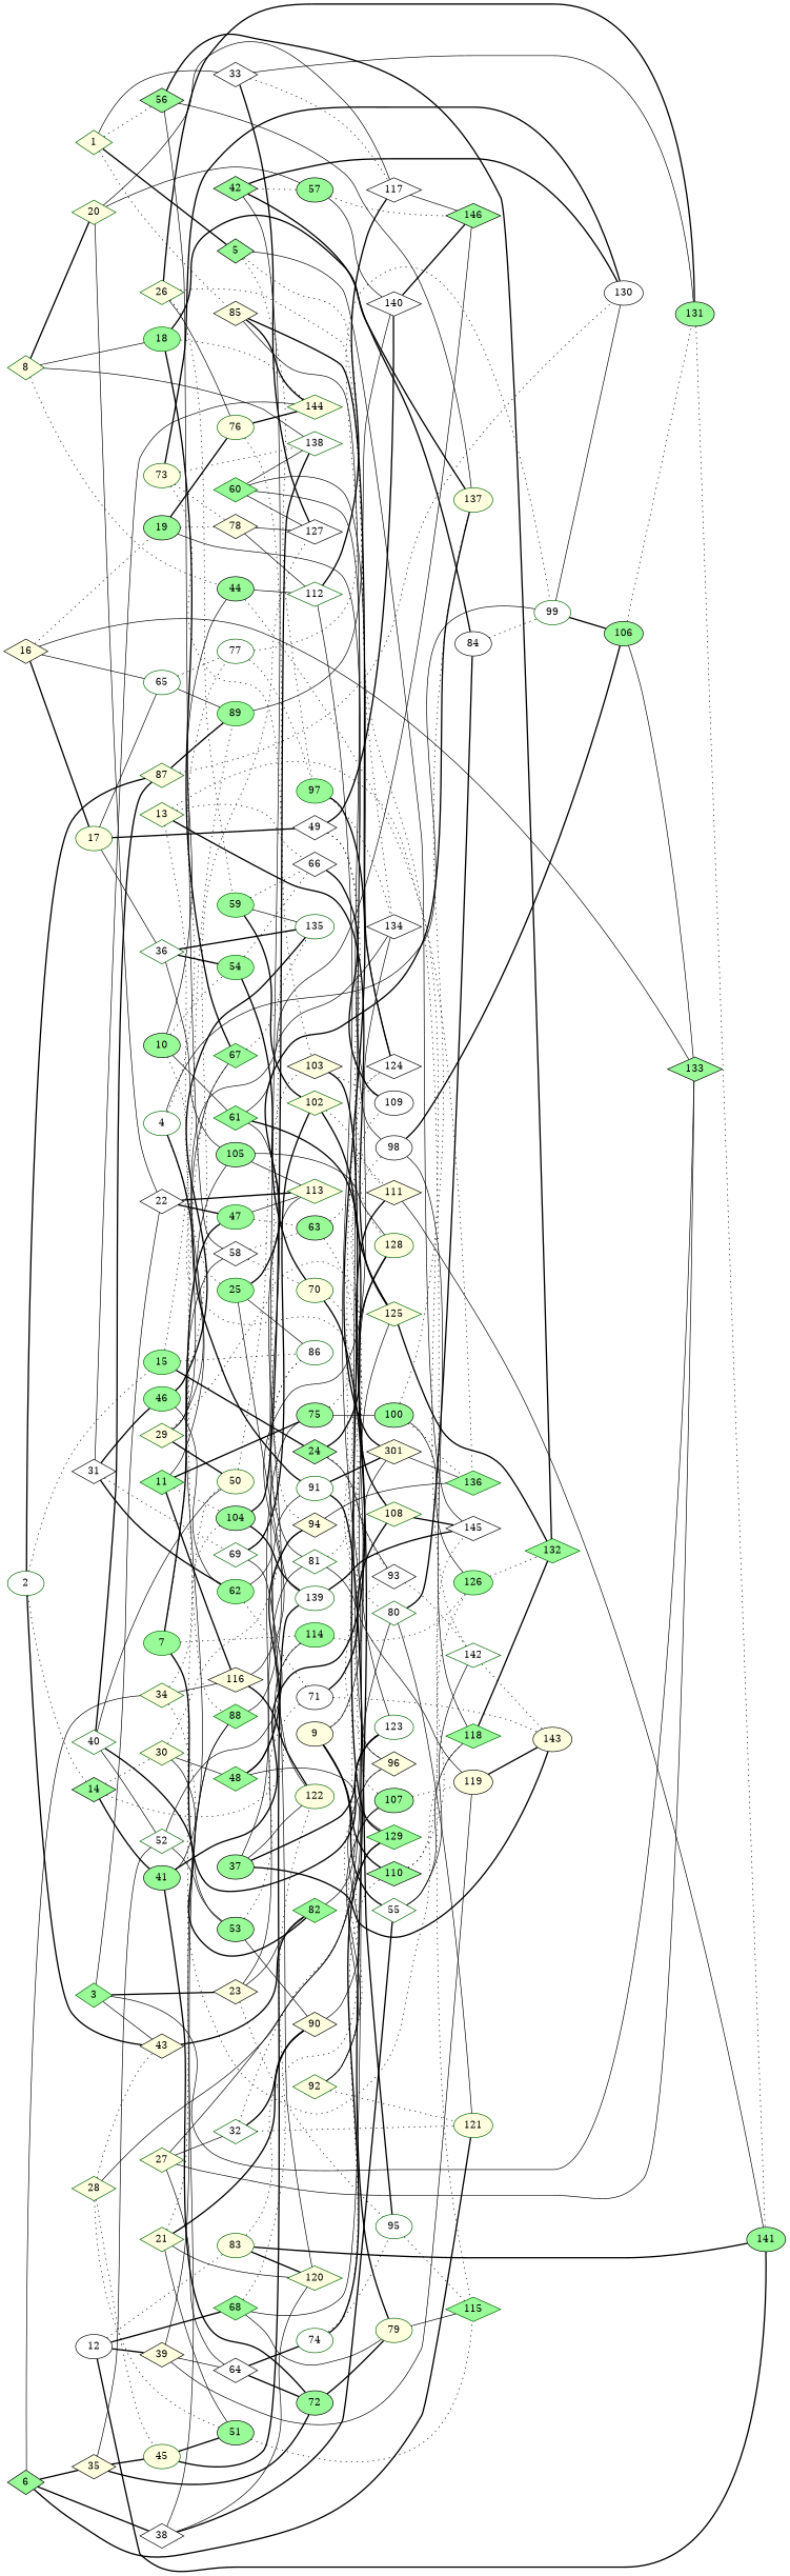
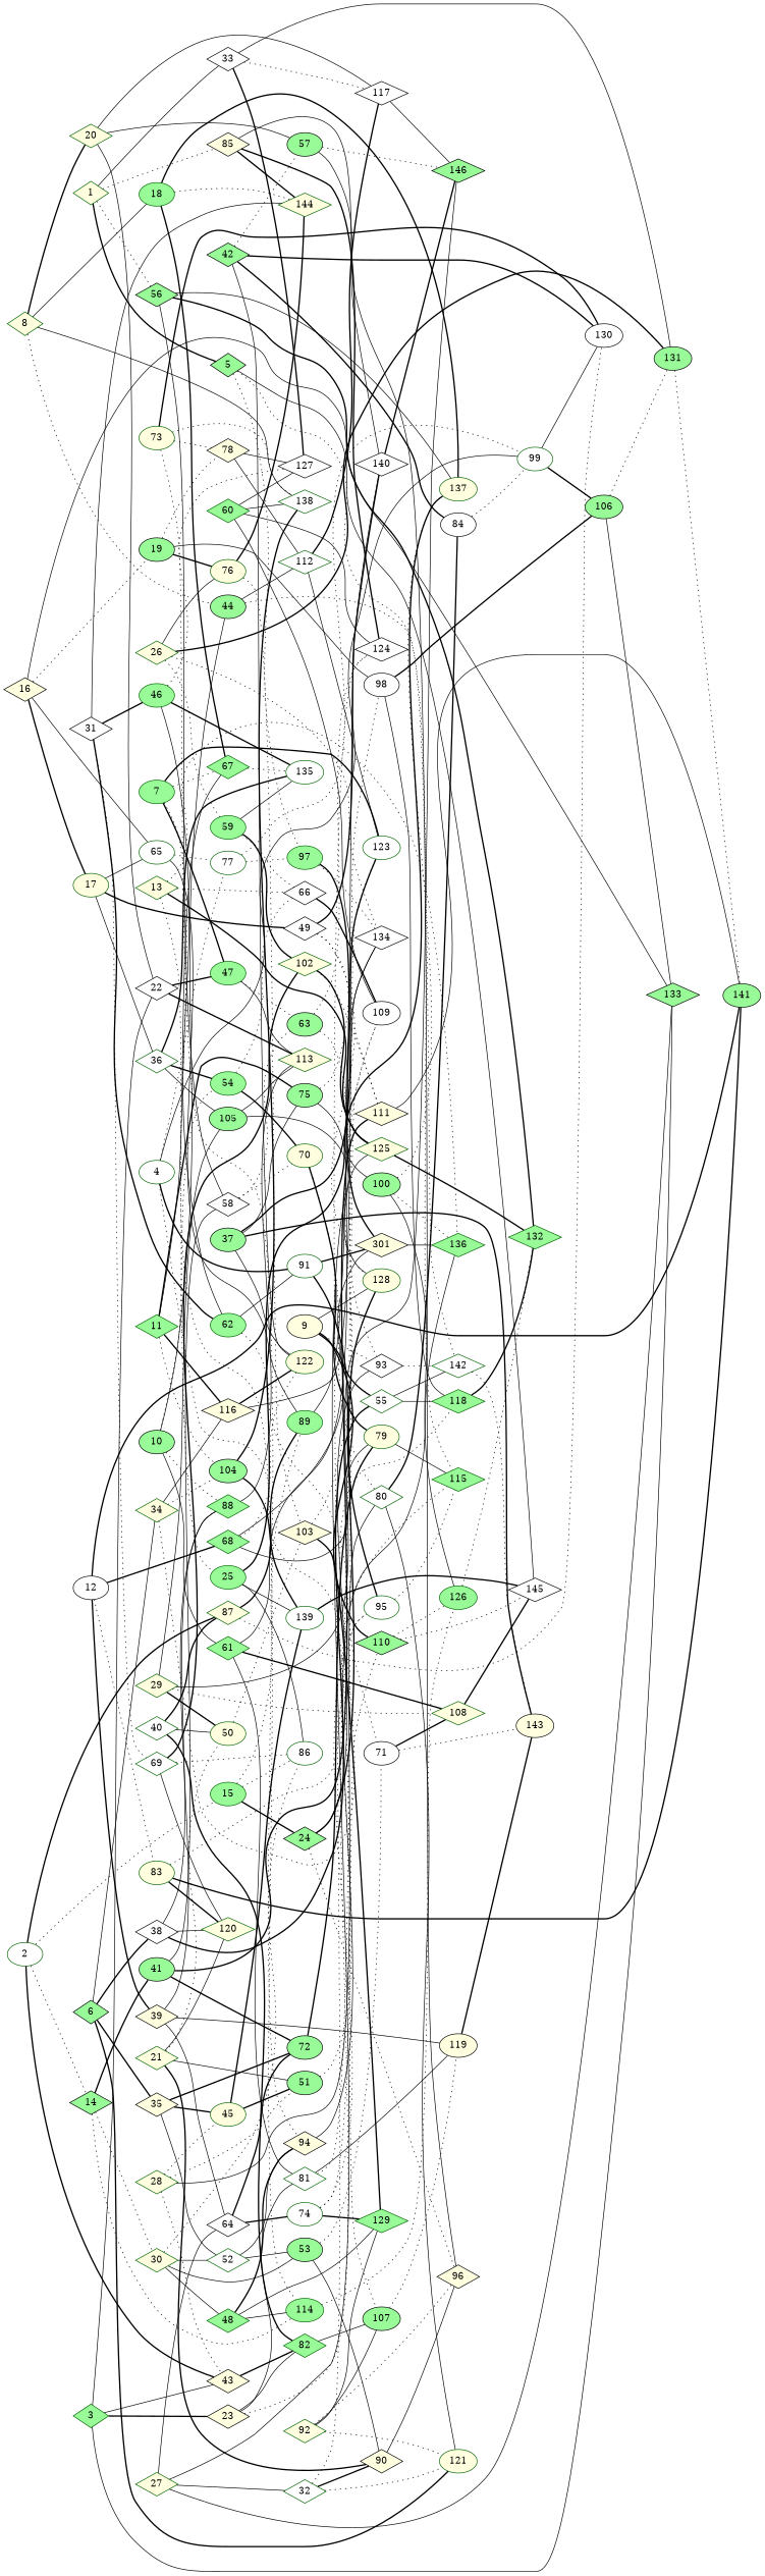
  graph {
    rankdir=LR
    node [color=darkgreen fillcolor=palegreen shape=diamond style=filled]
    edge [style=solid]
    1 [fillcolor=lightyellow]
    5 [color=black]
    33 [color=black fillcolor=white]
    56 [color=black]
    85 [color=black fillcolor=lightyellow]
    97 [shape=ellipse]
    115
    145 [color=black fillcolor=white]
    117 [color=black fillcolor=white]
    131 [color=black shape=ellipse]
    127 [color=black fillcolor=white]
    137 [fillcolor=lightyellow shape=ellipse]
    58 [color=black fillcolor=white]
    132
    144 [fillcolor=lightyellow]
    96 [color=black fillcolor=lightyellow]
    124 [color=black fillcolor=white]
    2 [fillcolor=white shape=ellipse]
    14 [color=black]
    15 [shape=ellipse]
    43 [color=black fillcolor=lightyellow]
    87 [fillcolor=lightyellow]
    114 [shape=ellipse]
    30 [fillcolor=lightyellow]
    41 [color=black shape=ellipse]
    24 [color=black]
    86 [fillcolor=white shape=ellipse]
    89 [shape=ellipse]
    82
    130 [color=black fillcolor=white shape=ellipse]
    3
    22 [color=black fillcolor=white]
    23 [color=black fillcolor=lightyellow]
    133 [color=black]
    47 [shape=ellipse]
    113 [fillcolor=lightyellow]
    81 [fillcolor=white]
    95 [fillcolor=white shape=ellipse]
    4 [fillcolor=white shape=ellipse]
    77 [fillcolor=white shape=ellipse]
    91 [fillcolor=white shape=ellipse]
    99 [fillcolor=white shape=ellipse]
    107 [color=black shape=ellipse]
    n44 [color=black fillcolor=lightyellow label=301]
    106 [color=black shape=ellipse]
    119 [color=black fillcolor=lightyellow shape=ellipse]
    134 [color=black fillcolor=white]
    6 [color=black]
    34 [fillcolor=lightyellow]
    35 [color=black fillcolor=lightyellow]
    38 [color=black fillcolor=white]
    121 [fillcolor=lightyellow shape=ellipse]
    104 [color=black shape=ellipse]
    116 [color=black fillcolor=lightyellow]
    118
    45 [fillcolor=lightyellow shape=ellipse]
    52 [fillcolor=white]
    72 [color=black shape=ellipse]
    55 [fillcolor=white]
    88
    120 [fillcolor=lightyellow]
    7 [shape=ellipse]
    67
    123 [fillcolor=white shape=ellipse]
    63 [color=black shape=ellipse]
    135 [fillcolor=white shape=ellipse]
    126 [shape=ellipse]
    8 [fillcolor=lightyellow]
    18 [shape=ellipse]
    20 [fillcolor=lightyellow]
    44 [color=black shape=ellipse]
    138 [fillcolor=white]
    57 [color=black shape=ellipse]
    112 [fillcolor=white]
    142 [fillcolor=white]
    9 [color=black fillcolor=lightyellow shape=ellipse]
    93 [color=black fillcolor=white]
    110 [color=black]
    128 [fillcolor=lightyellow shape=ellipse]
    10 [color=black shape=ellipse]
    54 [shape=ellipse]
    61
    66 [color=black fillcolor=white]
    70 [fillcolor=lightyellow shape=ellipse]
    108 [fillcolor=lightyellow]
    11
    75 [color=black shape=ellipse]
    98 [color=black fillcolor=white shape=ellipse]
    100 [color=black shape=ellipse]
    139 [fillcolor=white shape=ellipse]
    122 [fillcolor=lightyellow shape=ellipse]
    12 [color=black fillcolor=white shape=ellipse]
    39 [color=black fillcolor=lightyellow]
    68
    83 [fillcolor=lightyellow shape=ellipse]
    141 [color=black shape=ellipse]
    64 [color=black fillcolor=white]
    79 [fillcolor=lightyellow shape=ellipse]
    13 [fillcolor=lightyellow]
    25 [shape=ellipse]
    125 [fillcolor=lightyellow]
    136
    109 [color=black fillcolor=white shape=ellipse]
    48
    53 [color=black shape=ellipse]
    111 [color=black fillcolor=lightyellow]
    140 [color=black fillcolor=white]
    16 [color=black fillcolor=lightyellow]
    17 [fillcolor=lightyellow shape=ellipse]
    19 [color=black shape=ellipse]
    65 [fillcolor=white shape=ellipse]
    36 [fillcolor=white]
    49 [color=black fillcolor=white]
    76 [fillcolor=lightyellow shape=ellipse]
    78 [color=black fillcolor=lightyellow]
    105 [color=black shape=ellipse]
    103 [color=black fillcolor=lightyellow]
    146 [color=black]
    21 [fillcolor=lightyellow]
    50 [fillcolor=lightyellow shape=ellipse]
    51 [color=black shape=ellipse]
    90 [color=black fillcolor=lightyellow]
    26 [fillcolor=lightyellow]
    59 [shape=ellipse]
    102 [fillcolor=lightyellow]
    27 [fillcolor=lightyellow]
    32 [fillcolor=white]
    74 [fillcolor=white shape=ellipse]
    28 [fillcolor=lightyellow]
    80 [fillcolor=white]
    84 [color=black fillcolor=white shape=ellipse]
    29 [fillcolor=lightyellow]
    94 [color=black fillcolor=lightyellow]
    129
    71 [color=black fillcolor=white shape=ellipse]
    31 [color=black fillcolor=white]
    46 [shape=ellipse]
    62 [shape=ellipse]
    69 [fillcolor=white]
    37 [color=black shape=ellipse]
    143 [color=black fillcolor=lightyellow shape=ellipse]
    40 [fillcolor=white]
    42 [color=black]
    60
    73 [fillcolor=lightyellow shape=ellipse]
    92 [fillcolor=lightyellow]
    1 -- 5 [style=bold]
    1 -- 33
    1 -- 56 [style=dotted]
    1 -- 85 [style=dotted]
    5 -- 97 [style=dotted]
    5 -- 115 [style=dotted]
    5 -- 145
    33 -- 117 [style=dotted]
    33 -- 131
    33 -- 127 [style=bold]
    56 -- 137
    56 -- 58
    56 -- 132 [style=bold]
    85 -- 144 [style=bold]
    85 -- 96
    85 -- 124 [style=bold]
    97 -- n44 [style=bold]
    97 -- 134 [style=dotted]
    117 -- 146
    131 -- 141 [style=dotted]
    58 -- 63 [style=dotted]
    58 -- 70 [style=dotted]
    2 -- 14 [style=dotted]
    2 -- 15 [style=dotted]
    2 -- 43 [style=bold]
    2 -- 87 [style=bold]
    14 -- 114 [style=dotted]
    14 -- 30 [style=dotted]
    14 -- 41 [style=bold]
    15 -- 24 [style=bold]
    15 -- 86 [style=dotted]
    15 -- 89 [style=dotted]
    43 -- 82 [style=bold]
    87 -- 89 [style=bold]
    87 -- 130 [style=dotted]
    114 -- 126 [style=dotted]
    30 -- 86 [style=dotted]
    30 -- 48
    30 -- 53
    41 -- 58
    41 -- 72 [style=bold]
    41 -- 111 [style=bold]
    24 -- 96 [style=dotted]
    24 -- 93
    24 -- 128 [style=bold]
    89 -- 140
    82 -- 107
    3 -- 43
    3 -- 22
    3 -- 23 [style=bold]
    3 -- 133
    22 -- 47 [style=bold]
    22 -- 113 [style=bold]
    23 -- 82
    23 -- 81
    23 -- 95 [style=dotted]
    47 -- 113
    47 -- 63 [style=dotted]
    81 -- 119
    81 -- 109 [style=dotted]
    95 -- 115 [style=dotted]
    4 -- 77 [style=dotted]
    4 -- 91 [style=bold]
    4 -- 99
    4 -- 107 [style=dotted]
    77 -- 97 [style=dotted]
    77 -- 99 [style=dotted]
    91 -- 95 [style=bold]
    91 -- n44 [style=bold]
    99 -- 130
    99 -- 106 [style=bold]
    107 -- 119 [style=dotted]
    n44 -- 136
    106 -- 131 [style=dotted]
    106 -- 133
    119 -- 143 [style=bold]
    6 -- 34
    6 -- 35 [style=bold]
    6 -- 38 [style=bold]
    6 -- 121 [style=bold]
    34 -- 104 [style=dotted]
    34 -- 116
    34 -- 118 [style=dotted]
    35 -- 45 [style=bold]
    35 -- 52
    35 -- 72 [style=bold]
    38 -- 55 [style=bold]
    38 -- 88
    38 -- 120
    104 -- 138 [style=bold]
    104 -- 139 [style=bold]
    116 -- 134
    116 -- 122 [style=bold]
    118 -- 132 [style=bold]
    45 -- 139 [style=bold]
    45 -- 51 [style=bold]
    52 -- 53
    52 -- 94
    72 -- 79 [style=bold]
    55 -- 118
    55 -- 142
    88 -- 113
    7 -- 114 [style=dotted]
    7 -- 47 [style=bold]
    7 -- 67 [style=dotted]
    7 -- 123 [style=bold]
    67 -- 135 [style=dotted]
    63 -- 124 [style=dotted]
    63 -- 93 [style=dotted]
    126 -- 132 [style=dotted]
    8 -- 18
    8 -- 20 [style=bold]
    8 -- 44 [style=dotted]
    8 -- 138
    18 -- 137 [style=bold]
    18 -- 144 [style=dotted]
    18 -- 67 [style=bold]
    20 -- 117
    20 -- 22
    20 -- 57
    44 -- 112
    44 -- 142 [style=dotted]
    57 -- 140
    57 -- 146 [style=dotted]
    112 -- 117 [style=bold]
    112 -- 123
    142 -- 143 [style=dotted]
    9 -- 55 [style=bold]
    9 -- 93 [style=dotted]
    9 -- 110 [style=bold]
    9 -- 128
    93 -- 142 [style=dotted]
    110 -- 145 [style=dotted]
    110 -- 126 [style=dotted]
    10 -- 88 [style=dotted]
    10 -- 44
    10 -- 54 [style=dotted]
    10 -- 61
    54 -- 66 [style=dotted]
    54 -- 70 [style=bold]
    61 -- 81
    61 -- 134
    61 -- 108 [style=bold]
    66 -- 109 [style=bold]
    70 -- 79 [style=bold]
    70 -- 80 [style=dotted]
    108 -- 145 [style=bold]
    11 -- 104 [style=dotted]
    11 -- 116 [style=bold]
    11 -- 67
    11 -- 75 [style=bold]
    75 -- 98 [style=dotted]
    75 -- 100
    98 -- 106 [style=bold]
    98 -- 118
    100 -- 137 [style=dotted]
    100 -- 126
    100 -- 136 [style=dotted]
    139 -- 145 [style=bold]
    12 -- 39 [style=bold]
    12 -- 68 [style=bold]
    12 -- 83 [style=dotted]
    12 -- 141 [style=bold]
    39 -- 119
    39 -- 88
    39 -- 64
    68 -- n44
    68 -- 122 [style=dotted]
    68 -- 79
    83 -- 120 [style=bold]
    83 -- 123 [style=dotted]
    83 -- 141 [style=bold]
    64 -- 72 [style=bold]
    64 -- 74 [style=bold]
    79 -- 115
    13 -- 66 [style=dotted]
    13 -- 25 [style=dotted]
    13 -- 125 [style=bold]
    13 -- 136 [style=dotted]
    25 -- 137 [style=bold]
    25 -- 86
    25 -- 139
    125 -- 132 [style=bold]
    48 -- 114
    48 -- 94 [style=bold]
    48 -- 129
    53 -- 90
    53 -- 71 [style=dotted]
    111 -- 141
    140 -- 146 [style=bold]
    16 -- 133
    16 -- 17 [style=bold]
    16 -- 19 [style=dotted]
    16 -- 65
    17 -- 65
    17 -- 36
    17 -- 49 [style=bold]
    19 -- 98
    19 -- 76 [style=bold]
    19 -- 78 [style=dotted]
    65 -- 89
    65 -- 77 [style=dotted]
    36 -- 135 [style=bold]
    36 -- 54 [style=bold]
    36 -- 105
    49 -- 128 [style=dotted]
    49 -- 111 [style=dotted]
    49 -- 140 [style=bold]
    76 -- 144 [style=bold]
    76 -- 103 [style=dotted]
    78 -- 127
    78 -- 112
    105 -- 113
    105 -- 128
    103 -- 109 [style=dotted]
    103 -- 129 [style=bold]
    21 -- 120
    21 -- 50 [style=dotted]
    21 -- 51
    21 -- 90 [style=bold]
    50 -- 103 [style=dotted]
    51 -- 115 [style=dotted]
    90 -- 96
    26 -- 131 [style=bold]
    26 -- 134 [style=dotted]
    26 -- 76
    26 -- 59 [style=dotted]
    59 -- 135
    59 -- 66 [style=dotted]
    59 -- 102 [style=bold]
    102 -- 125 [style=bold]
    102 -- 111 [style=dotted]
    27 -- 133
    27 -- 64
    27 -- 125
    27 -- 32
    32 -- 124 [style=dotted]
    32 -- 121 [style=dotted]
    32 -- 90 [style=bold]
    74 -- 95 [style=dotted]
    74 -- 110 [style=dotted]
    74 -- 129 [style=bold]
    28 -- 43 [style=dotted]
    28 -- 45 [style=dotted]
    28 -- 51 [style=dotted]
    28 -- 80
    80 -- 121
    80 -- 84 [style=bold]
    84 -- 99 [style=dotted]
    29 -- 108 [style=dotted]
    29 -- 105
    29 -- 146
    29 -- 50 [style=bold]
    94 -- 136
    71 -- 108 [style=bold]
    71 -- 143 [style=dotted]
    31 -- 144
    31 -- 46 [style=bold]
    31 -- 62 [style=bold]
    31 -- 69 [style=dotted]
    46 -- 127 [style=dotted]
    46 -- 135 [style=bold]
    46 -- 62
    62 -- 91
    62 -- 71 [style=dotted]
    69 -- 86 [style=dotted]
    69 -- 120
    69 -- 102 [style=bold]
    37 -- 123 [style=bold]
    37 -- 75
    37 -- 122
    37 -- 143 [style=bold]
    40 -- 87 [style=bold]
    40 -- 82 [style=bold]
-   40 -- 52
+   30 -- 52
    40 -- 50
    42 -- 130 [style=bold]
    42 -- 57 [style=dotted]
    42 -- 122
    42 -- 84 [style=bold]
    60 -- 127
    60 -- 124
    60 -- 138
    60 -- 109
    73 -- 130 [style=bold]
    73 -- 138 [style=dotted]
    73 -- 78 [style=dotted]
    73 -- 94 [style=dotted]
    92 -- 96 [style=dotted]
    92 -- 107
    92 -- 121 [style=dotted]
    92 -- 129
  }
